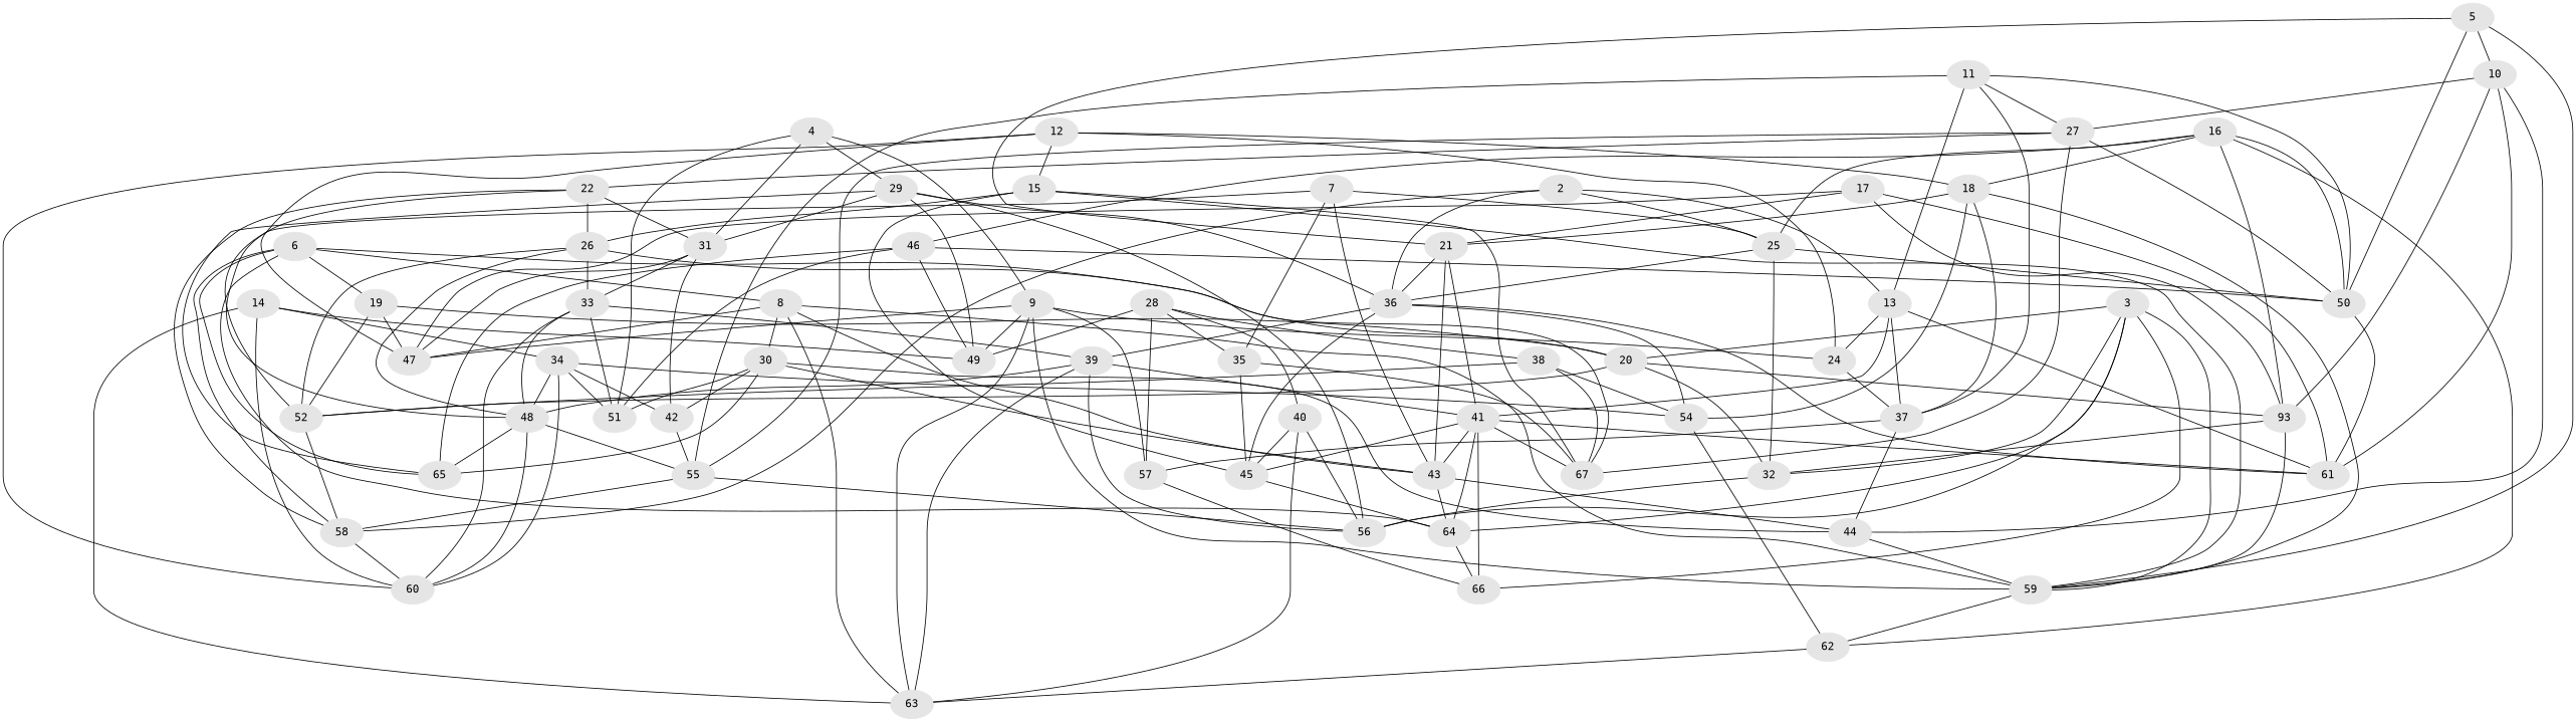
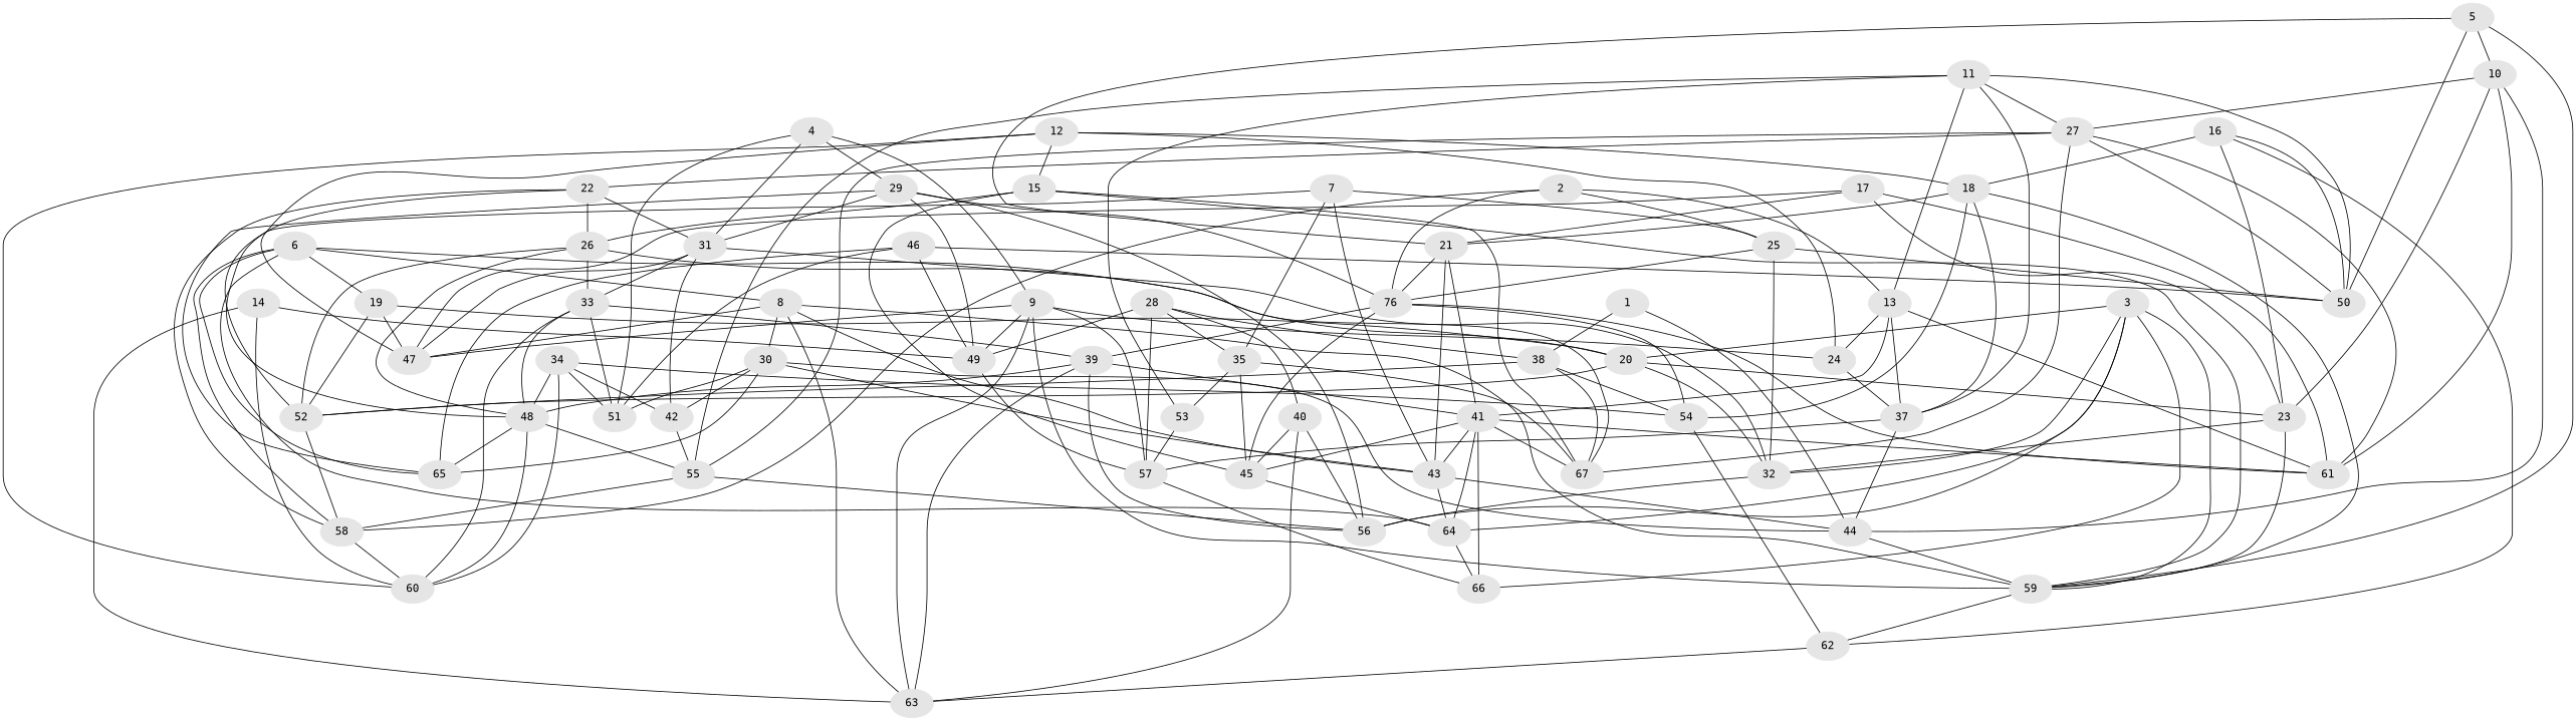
  graph {
    fontname="DejaVu Sans Mono"
    node [color=gray90 fontname="DejaVu Sans Mono" style=filled]
    edge [fontname="DejaVu Sans Mono" weight=1.0]
+   1
    38
    44
    52
    67
    54
    59
    2
    13
    25
-   36
+   36 [label=76]
    58
    24
    61
    37
    41
    32
    50
    45
    39
    60
    3
    20
    56
    64
    66
-   23 [label=93]
+   23
    62
    4
    9
    29
    31
    51
    47
    63
    49
    57
    65
    33
    42
    5
    10
    21
    27
    43
    6
    8
    19
    30
    7
    35
+   53
    22
    26
    48
    55
    11
    12
    15
    18
    14
    34
    16
    46
    17
    28
    40
+   1 -- 38
+   1 -- 44
    38 -- 52
    38 -- 67
    38 -- 54
    44 -- 59
    52 -- 58
    54 -- 62
    59 -- 62
    2 -- 13
    2 -- 25
    2 -- 36
    2 -- 58
    13 -- 24
    13 -- 61
    13 -- 37
    13 -- 41
    25 -- 36
    25 -- 32
    25 -- 50
    36 -- 54
    36 -- 61
    36 -- 45
    36 -- 39
    58 -- 60
    24 -- 37
    37 -- 44
    37 -- 57
    41 -- 67
    41 -- 61
    41 -- 45
    41 -- 64
    41 -- 66
    41 -- 43 [weight=2.0]
    32 -- 56
    45 -- 64
    39 -- 41
    39 -- 56
    39 -- 63
    39 -- 48
    3 -- 59
    3 -- 32
    3 -- 20
    3 -- 56
    3 -- 64
    3 -- 66
    20 -- 52
    20 -- 32
    20 -- 23
    64 -- 66
    23 -- 59
    23 -- 32
    62 -- 63
    4 -- 9
    4 -- 29
    4 -- 31
    4 -- 51
    9 -- 59 [weight=2.0]
    9 -- 24
    9 -- 47
    9 -- 63
    9 -- 49
    9 -- 57
    29 -- 36
    29 -- 56
    29 -- 31
    29 -- 49
    29 -- 65
+   31 -- 32
    31 -- 47
    31 -- 33
    31 -- 42
+   49 -- 57
    57 -- 66
    33 -- 39
    33 -- 60
    33 -- 51
    33 -- 48
    42 -- 55
    5 -- 59
    5 -- 50
    5 -- 10
    5 -- 21
    10 -- 44
    10 -- 61
    10 -- 23
    10 -- 27
    21 -- 36
    21 -- 41
    21 -- 43
    27 -- 67
-   50 -- 61
+   27 -- 61
    27 -- 50
    27 -- 22
    27 -- 55
    43 -- 44
    43 -- 64
    6 -- 58
    6 -- 20
    6 -- 64
    6 -- 65
    6 -- 8
    6 -- 19
    8 -- 59
    8 -- 47
    8 -- 63
    8 -- 43
    8 -- 30
    19 -- 52
    19 -- 20
    19 -- 47
    30 -- 44
    30 -- 51
    30 -- 65
    30 -- 42
    30 -- 43
    7 -- 52
    7 -- 25
    7 -- 43
    7 -- 35
    35 -- 67
    35 -- 45
+   35 -- 53 [weight=2.0]
+   53 -- 57
    22 -- 58
    22 -- 31 [weight=2.0]
    22 -- 26
    22 -- 48
    26 -- 52
    26 -- 67
    26 -- 33
    26 -- 48
    48 -- 60
    48 -- 65
    48 -- 55
    55 -- 58
    55 -- 56
    11 -- 13
    11 -- 37
    11 -- 50
    11 -- 27
+   11 -- 53
    11 -- 55
    12 -- 24
    12 -- 60
    12 -- 47
    12 -- 15 [weight=2.0]
    12 -- 18
    15 -- 67
    15 -- 59
    15 -- 45
    15 -- 26
    18 -- 54
    18 -- 59
    18 -- 37
    18 -- 21
    14 -- 60
    14 -- 63
    14 -- 49
-   14 -- 34
    34 -- 54 [weight=2.0]
    34 -- 60
    34 -- 51 [weight=2.0]
    34 -- 42
    34 -- 48
-   16 -- 25
    16 -- 50
    16 -- 23
    16 -- 62
    16 -- 18
-   16 -- 46
    46 -- 50
    46 -- 51
    46 -- 49
    46 -- 65 [weight=2.0]
    17 -- 61
    17 -- 23
    17 -- 47
    17 -- 21
    28 -- 38 [weight=2.0]
    28 -- 49
    28 -- 57
    28 -- 35
    28 -- 40
    40 -- 45
    40 -- 56
    40 -- 63
  }
